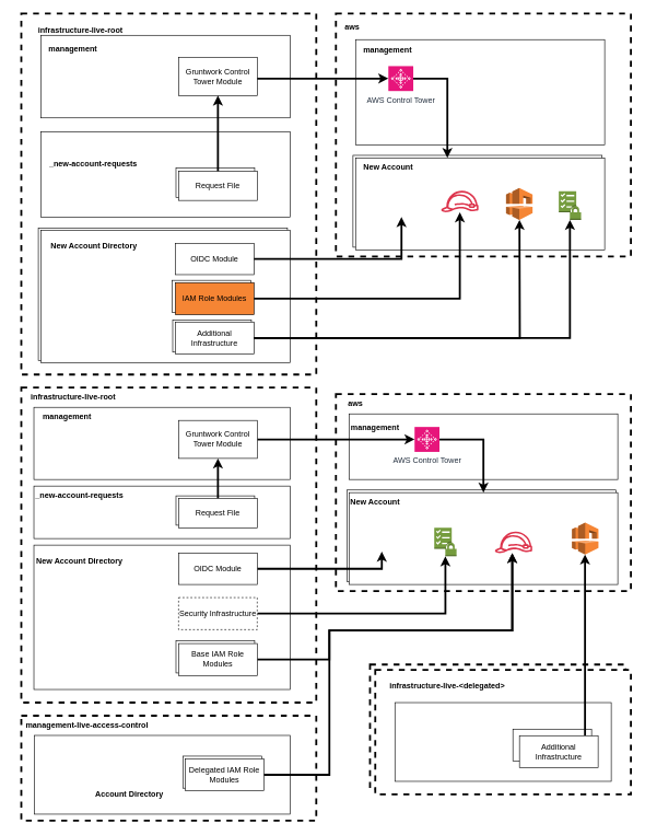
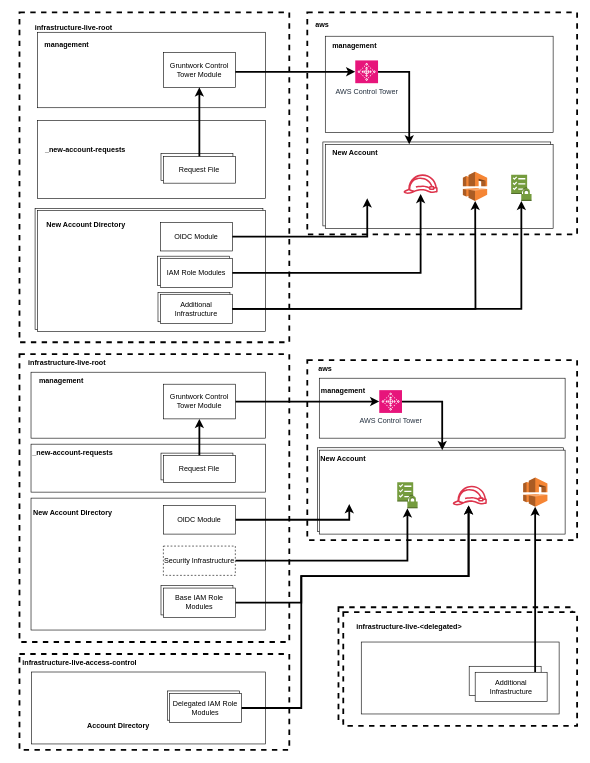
  <mxCell id="0" />
  <mxCell id="1" parent="0" />
  <mxCell id="2" value="" style="rounded=0;whiteSpace=wrap;html=1;fillColor=default;dashed=1;strokeWidth=3;" vertex="1" parent="1"><mxGeometry x="564" y="1012" width="390" height="190" as="geometry" /></mxCell>
  <mxCell id="3" value="" style="rounded=0;whiteSpace=wrap;html=1;fillColor=default;" vertex="1" parent="1"><mxGeometry x="529" y="746" width="410" height="140" as="geometry" /></mxCell>
  <mxCell id="4" value="Request File" style="rounded=0;whiteSpace=wrap;html=1;" vertex="1" parent="1"><mxGeometry x="268" y="754.934" width="120" height="44.71" as="geometry" /></mxCell>
  <mxCell id="5" value="Delegated IAM Role Modules" style="rounded=0;whiteSpace=wrap;html=1;" vertex="1" parent="1"><mxGeometry x="279" y="1151.59" width="120" height="48.82" as="geometry" /></mxCell>
  <mxCell id="6" value="Base IAM Role Modules" style="rounded=0;whiteSpace=wrap;html=1;" vertex="1" parent="1"><mxGeometry x="268" y="976" width="120" height="48.82" as="geometry" /></mxCell>
  <mxCell id="7" value="" style="group;fillColor=default;" connectable="0" vertex="1" parent="1"><mxGeometry x="538" y="236" width="380" height="140" as="geometry" /></mxCell>
  <mxCell id="8" value="" style="rounded=0;whiteSpace=wrap;html=1;fillColor=none;" vertex="1" parent="7"><mxGeometry width="380" height="140" as="geometry" /></mxCell>
  <mxCell id="9" value="" style="shape=image;html=1;verticalAlign=top;verticalLabelPosition=bottom;labelBackgroundColor=#ffffff;imageAspect=0;aspect=fixed;image=https://cdn2.iconfinder.com/data/icons/freebie-social-media-icons/64/openid.png" vertex="1" parent="7"><mxGeometry x="50" y="50" width="40" height="40" as="geometry" /></mxCell>
  <mxCell id="10" value="" style="sketch=0;outlineConnect=0;fontColor=#232F3E;gradientColor=none;fillColor=#DD344C;strokeColor=none;dashed=0;verticalLabelPosition=bottom;verticalAlign=top;align=center;html=1;fontSize=12;fontStyle=0;aspect=fixed;pointerEvents=1;shape=mxgraph.aws4.role;" vertex="1" parent="7"><mxGeometry x="130" y="50" width="58" height="32.72" as="geometry" /></mxCell>
  <mxCell id="11" value="" style="outlineConnect=0;dashed=0;verticalLabelPosition=bottom;verticalAlign=top;align=center;html=1;shape=mxgraph.aws3.vpc;fillColor=#F58534;gradientColor=none;" vertex="1" parent="7"><mxGeometry x="229.5" y="45.7" width="40.5" height="48.6" as="geometry" /></mxCell>
  <mxCell id="12" value="" style="outlineConnect=0;dashed=0;verticalLabelPosition=bottom;verticalAlign=top;align=center;html=1;shape=mxgraph.aws3.checklist_security;fillColor=#759C3E;gradientColor=none;" vertex="1" parent="7"><mxGeometry x="310" y="50.86" width="34" height="43.44" as="geometry" /></mxCell>
  <mxCell id="13" value="" style="rounded=0;whiteSpace=wrap;html=1;fillColor=default;dashed=1;strokeWidth=3;" vertex="1" parent="1"><mxGeometry x="572" y="1020" width="390" height="190" as="geometry" /></mxCell>
  <mxCell id="14" value="" style="rounded=0;whiteSpace=wrap;html=1;fillColor=none;dashed=1;strokeWidth=3;" vertex="1" parent="1"><mxGeometry x="32" y="590" width="450" height="480" as="geometry" /></mxCell>
  <mxCell id="15" value="" style="rounded=0;whiteSpace=wrap;html=1;fillColor=none;dashed=1;strokeWidth=3;" vertex="1" parent="1"><mxGeometry x="32" y="1090" width="450" height="160" as="geometry" /></mxCell>
  <mxCell id="16" value="Additional Infrastructure" style="rounded=0;whiteSpace=wrap;html=1;" vertex="1" parent="1"><mxGeometry x="782" y="1110.45" width="120" height="48.83" as="geometry" /></mxCell>
  <mxCell id="17" value="" style="rounded=0;whiteSpace=wrap;html=1;dashed=1;strokeWidth=3;fillColor=none;" vertex="1" parent="1"><mxGeometry x="512" y="600" width="450" height="300" as="geometry" /></mxCell>
  <mxCell id="18" value="" style="group" connectable="0" vertex="1" parent="1"><mxGeometry x="32" y="20" width="450" height="550" as="geometry" /></mxCell>
  <mxCell id="19" value="" style="rounded=0;whiteSpace=wrap;html=1;fillColor=default;" vertex="1" parent="18"><mxGeometry x="26" y="327" width="380" height="201.77" as="geometry" /></mxCell>
  <mxCell id="20" value="" style="rounded=0;whiteSpace=wrap;html=1;fillColor=none;strokeWidth=3;dashed=1;" vertex="1" parent="18"><mxGeometry width="450" height="550" as="geometry" /></mxCell>
  <mxCell id="21" value="infrastructure-live-root" style="text;html=1;align=center;verticalAlign=middle;whiteSpace=wrap;rounded=0;fontStyle=1" vertex="1" parent="18"><mxGeometry width="180.91" height="49.28" as="geometry" /></mxCell>
  <mxCell id="22" value="" style="group" connectable="0" vertex="1" parent="18"><mxGeometry x="30" y="58.928" width="380" height="100" as="geometry" /></mxCell>
  <mxCell id="23" value="" style="rounded=0;whiteSpace=wrap;html=1;fillColor=none;" vertex="1" parent="22"><mxGeometry y="-25.88" width="380" height="125.88" as="geometry" /></mxCell>
  <mxCell id="24" value="Gruntwork Control Tower Module" style="rounded=0;whiteSpace=wrap;html=1;" vertex="1" parent="22"><mxGeometry x="210" y="8.14" width="120" height="57.85" as="geometry" /></mxCell>
  <mxCell id="25" value="" style="group" connectable="0" vertex="1" parent="18"><mxGeometry x="30" y="220.004" width="380" height="90.59" as="geometry" /></mxCell>
  <mxCell id="26" value="Request File" style="rounded=0;whiteSpace=wrap;html=1;" vertex="1" parent="25"><mxGeometry x="206" y="15.41" width="120" height="44.71" as="geometry" /></mxCell>
  <mxCell id="27" value="" style="rounded=0;whiteSpace=wrap;html=1;fillColor=none;" vertex="1" parent="25"><mxGeometry y="-40" width="380" height="130.59" as="geometry" /></mxCell>
  <mxCell id="28" value="_new-account-requests" style="text;html=1;align=center;verticalAlign=middle;whiteSpace=wrap;rounded=0;fontStyle=1" vertex="1" parent="25"><mxGeometry x="10" width="140" height="19.412" as="geometry" /></mxCell>
  <mxCell id="29" value="Request File" style="rounded=0;whiteSpace=wrap;html=1;" vertex="1" parent="25"><mxGeometry x="210" y="20" width="120" height="44.71" as="geometry" /></mxCell>
  <mxCell id="30" style="edgeStyle=orthogonalEdgeStyle;rounded=0;orthogonalLoop=1;jettySize=auto;html=1;strokeWidth=3;" edge="1" parent="18" source="29" target="24"><mxGeometry relative="1" as="geometry" /></mxCell>
  <mxCell id="31" value="" style="rounded=0;whiteSpace=wrap;html=1;fillColor=default;" vertex="1" parent="18"><mxGeometry x="30" y="330" width="380" height="201.77" as="geometry" /></mxCell>
  <mxCell id="32" value="New Account Directory" style="text;html=1;align=center;verticalAlign=middle;whiteSpace=wrap;rounded=0;fontStyle=1" vertex="1" parent="18"><mxGeometry x="40.91" y="340.001" width="140" height="28.947" as="geometry" /></mxCell>
  <mxCell id="33" value="OIDC Module" style="rounded=0;whiteSpace=wrap;html=1;" vertex="1" parent="18"><mxGeometry x="235" y="350" width="120" height="47.8" as="geometry" /></mxCell>
  <mxCell id="34" value="" style="rounded=0;whiteSpace=wrap;html=1;" vertex="1" parent="18"><mxGeometry x="230" y="406.48" width="120" height="48.82" as="geometry" /></mxCell>
- <mxCell id="35" value="IAM Role Modules" style="rounded=0;whiteSpace=wrap;html=1;fillColor=#f58534;" vertex="1" parent="18"><mxGeometry x="235" y="410" width="120" height="48.82" as="geometry" /></mxCell>
+ <mxCell id="35" value="IAM Role Modules" style="rounded=0;whiteSpace=wrap;html=1;" vertex="1" parent="18"><mxGeometry x="235" y="410" width="120" height="48.82" as="geometry" /></mxCell>
  <mxCell id="36" value="Additional Infrastructure" style="rounded=0;whiteSpace=wrap;html=1;" vertex="1" parent="18"><mxGeometry x="231" y="467" width="120" height="48.83" as="geometry" /></mxCell>
  <mxCell id="37" value="Additional Infrastructure" style="rounded=0;whiteSpace=wrap;html=1;" vertex="1" parent="18"><mxGeometry x="235" y="470" width="120" height="48.83" as="geometry" /></mxCell>
  <mxCell id="38" value="" style="group" connectable="0" vertex="1" parent="1"><mxGeometry x="512" y="20" width="450" height="370" as="geometry" /></mxCell>
  <mxCell id="39" value="" style="rounded=0;whiteSpace=wrap;html=1;fillColor=none;strokeWidth=3;dashed=1;" vertex="1" parent="38"><mxGeometry width="450" height="370" as="geometry" /></mxCell>
  <mxCell id="40" value="aws" style="text;html=1;align=center;verticalAlign=middle;whiteSpace=wrap;rounded=0;fontStyle=1" vertex="1" parent="38"><mxGeometry width="50" height="39.64" as="geometry" /></mxCell>
  <mxCell id="41" value="" style="group" connectable="0" vertex="1" parent="38"><mxGeometry x="30" y="39.64" width="380" height="160.36" as="geometry" /></mxCell>
  <mxCell id="42" value="" style="rounded=0;whiteSpace=wrap;html=1;fillColor=none;" vertex="1" parent="41"><mxGeometry y="1.421e-14" width="380" height="160.36" as="geometry" /></mxCell>
  <mxCell id="43" value="management" style="text;html=1;align=center;verticalAlign=middle;whiteSpace=wrap;rounded=0;fontStyle=1" vertex="1" parent="41"><mxGeometry x="20.004" width="58.462" height="30" as="geometry" /></mxCell>
  <mxCell id="44" value="AWS Control Tower" style="sketch=0;points=[[0,0,0],[0.25,0,0],[0.5,0,0],[0.75,0,0],[1,0,0],[0,1,0],[0.25,1,0],[0.5,1,0],[0.75,1,0],[1,1,0],[0,0.25,0],[0,0.5,0],[0,0.75,0],[1,0.25,0],[1,0.5,0],[1,0.75,0]];points=[[0,0,0],[0.25,0,0],[0.5,0,0],[0.75,0,0],[1,0,0],[0,1,0],[0.25,1,0],[0.5,1,0],[0.75,1,0],[1,1,0],[0,0.25,0],[0,0.5,0],[0,0.75,0],[1,0.25,0],[1,0.5,0],[1,0.75,0]];outlineConnect=0;fontColor=#232F3E;fillColor=#E7157B;strokeColor=#ffffff;dashed=0;verticalLabelPosition=bottom;verticalAlign=top;align=center;html=1;fontSize=12;fontStyle=0;aspect=fixed;shape=mxgraph.aws4.resourceIcon;resIcon=mxgraph.aws4.control_tower;" vertex="1" parent="41"><mxGeometry x="50" y="40.36" width="38" height="38" as="geometry" /></mxCell>
  <mxCell id="45" value="" style="group;fillColor=default;" connectable="0" vertex="1" parent="38"><mxGeometry x="30" y="220" width="380" height="140" as="geometry" /></mxCell>
  <mxCell id="46" value="" style="rounded=0;whiteSpace=wrap;html=1;fillColor=none;" vertex="1" parent="45"><mxGeometry width="380" height="140" as="geometry" /></mxCell>
  <mxCell id="47" value="New Account" style="text;html=1;align=center;verticalAlign=middle;whiteSpace=wrap;rounded=0;fontStyle=1" vertex="1" parent="45"><mxGeometry width="100" height="30" as="geometry" /></mxCell>
  <mxCell id="48" value="" style="shape=image;html=1;verticalAlign=top;verticalLabelPosition=bottom;labelBackgroundColor=#ffffff;imageAspect=0;aspect=fixed;image=https://cdn2.iconfinder.com/data/icons/freebie-social-media-icons/64/openid.png" vertex="1" parent="45"><mxGeometry x="50" y="50" width="40" height="40" as="geometry" /></mxCell>
  <mxCell id="49" value="" style="sketch=0;outlineConnect=0;fontColor=#232F3E;gradientColor=none;fillColor=#DD344C;strokeColor=none;dashed=0;verticalLabelPosition=bottom;verticalAlign=top;align=center;html=1;fontSize=12;fontStyle=0;aspect=fixed;pointerEvents=1;shape=mxgraph.aws4.role;" vertex="1" parent="45"><mxGeometry x="130" y="50" width="58" height="32.72" as="geometry" /></mxCell>
  <mxCell id="50" value="" style="outlineConnect=0;dashed=0;verticalLabelPosition=bottom;verticalAlign=top;align=center;html=1;shape=mxgraph.aws3.vpc;fillColor=#F58534;gradientColor=none;" vertex="1" parent="45"><mxGeometry x="229.5" y="45.7" width="40.5" height="48.6" as="geometry" /></mxCell>
  <mxCell id="51" value="" style="outlineConnect=0;dashed=0;verticalLabelPosition=bottom;verticalAlign=top;align=center;html=1;shape=mxgraph.aws3.checklist_security;fillColor=#759C3E;gradientColor=none;" vertex="1" parent="45"><mxGeometry x="310" y="50.86" width="34" height="43.44" as="geometry" /></mxCell>
  <mxCell id="52" style="edgeStyle=orthogonalEdgeStyle;rounded=0;orthogonalLoop=1;jettySize=auto;html=1;fontSize=11;strokeWidth=3;" edge="1" parent="38" source="44" target="46"><mxGeometry relative="1" as="geometry"><Array as="points"><mxPoint x="170" y="99" /></Array></mxGeometry></mxCell>
  <mxCell id="53" style="edgeStyle=orthogonalEdgeStyle;rounded=0;orthogonalLoop=1;jettySize=auto;html=1;strokeWidth=3;" edge="1" parent="1" source="24" target="44"><mxGeometry relative="1" as="geometry"><Array as="points"><mxPoint x="442" y="119" /><mxPoint x="442" y="119" /></Array></mxGeometry></mxCell>
  <mxCell id="54" value="management" style="text;html=1;align=center;verticalAlign=middle;whiteSpace=wrap;rounded=0;fontStyle=1" vertex="1" parent="1"><mxGeometry x="82.004" y="61.07" width="58.462" height="25.991" as="geometry" /></mxCell>
  <mxCell id="55" style="edgeStyle=orthogonalEdgeStyle;rounded=0;orthogonalLoop=1;jettySize=auto;html=1;strokeWidth=3;" edge="1" parent="1" source="33" target="48"><mxGeometry relative="1" as="geometry" /></mxCell>
  <mxCell id="56" style="edgeStyle=orthogonalEdgeStyle;rounded=0;orthogonalLoop=1;jettySize=auto;html=1;strokeWidth=3;" edge="1" parent="1" source="35" target="49"><mxGeometry relative="1" as="geometry" /></mxCell>
  <mxCell id="57" style="edgeStyle=orthogonalEdgeStyle;rounded=0;orthogonalLoop=1;jettySize=auto;html=1;strokeWidth=3;" edge="1" parent="1" source="37"><mxGeometry relative="1" as="geometry"><mxPoint x="792" y="334.31" as="targetPoint" /></mxGeometry></mxCell>
  <mxCell id="58" style="edgeStyle=orthogonalEdgeStyle;rounded=0;orthogonalLoop=1;jettySize=auto;html=1;strokeWidth=3;" edge="1" parent="1" source="37" target="51"><mxGeometry relative="1" as="geometry" /></mxCell>
  <mxCell id="59" value="" style="rounded=0;whiteSpace=wrap;html=1;fillColor=none;" vertex="1" parent="1"><mxGeometry x="532" y="630" width="410" height="100" as="geometry" /></mxCell>
  <mxCell id="60" value="aws" style="text;html=1;align=center;verticalAlign=middle;whiteSpace=wrap;rounded=0;fontStyle=1" vertex="1" parent="1"><mxGeometry x="512" y="600" width="60" height="30" as="geometry" /></mxCell>
  <mxCell id="61" value="management" style="text;html=1;align=center;verticalAlign=middle;whiteSpace=wrap;rounded=0;fontStyle=1" vertex="1" parent="1"><mxGeometry x="542" y="637.06" width="60" height="30" as="geometry" /></mxCell>
  <mxCell id="62" style="edgeStyle=orthogonalEdgeStyle;rounded=0;orthogonalLoop=1;jettySize=auto;html=1;strokeWidth=3;" edge="1" parent="1" source="63" target="64"><mxGeometry relative="1" as="geometry"><Array as="points"><mxPoint x="737" y="669" /></Array></mxGeometry></mxCell>
  <mxCell id="63" value="AWS Control Tower" style="sketch=0;points=[[0,0,0],[0.25,0,0],[0.5,0,0],[0.75,0,0],[1,0,0],[0,1,0],[0.25,1,0],[0.5,1,0],[0.75,1,0],[1,1,0],[0,0.25,0],[0,0.5,0],[0,0.75,0],[1,0.25,0],[1,0.5,0],[1,0.75,0]];points=[[0,0,0],[0.25,0,0],[0.5,0,0],[0.75,0,0],[1,0,0],[0,1,0],[0.25,1,0],[0.5,1,0],[0.75,1,0],[1,1,0],[0,0.25,0],[0,0.5,0],[0,0.75,0],[1,0.25,0],[1,0.5,0],[1,0.75,0]];outlineConnect=0;fontColor=#232F3E;fillColor=#E7157B;strokeColor=#ffffff;dashed=0;verticalLabelPosition=bottom;verticalAlign=top;align=center;html=1;fontSize=12;fontStyle=0;aspect=fixed;shape=mxgraph.aws4.resourceIcon;resIcon=mxgraph.aws4.control_tower;" vertex="1" parent="1"><mxGeometry x="632" y="649.92" width="38" height="38" as="geometry" /></mxCell>
  <mxCell id="64" value="" style="rounded=0;whiteSpace=wrap;html=1;fillColor=default;" vertex="1" parent="1"><mxGeometry x="532" y="750" width="410" height="140" as="geometry" /></mxCell>
  <mxCell id="65" value="New Account" style="text;html=1;align=center;verticalAlign=middle;whiteSpace=wrap;rounded=0;fontStyle=1" vertex="1" parent="1"><mxGeometry x="532" y="750" width="80" height="30" as="geometry" /></mxCell>
  <mxCell id="66" value="" style="rounded=0;whiteSpace=wrap;html=1;fillColor=none;" vertex="1" parent="1"><mxGeometry x="51.23" y="620" width="390.77" height="110" as="geometry" /></mxCell>
  <mxCell id="67" value="management" style="text;html=1;align=center;verticalAlign=middle;whiteSpace=wrap;rounded=0;fontStyle=1" vertex="1" parent="1"><mxGeometry x="72" y="620" width="60" height="30" as="geometry" /></mxCell>
  <mxCell id="68" style="edgeStyle=orthogonalEdgeStyle;rounded=0;orthogonalLoop=1;jettySize=auto;html=1;strokeWidth=3;" edge="1" parent="1" source="69" target="63"><mxGeometry relative="1" as="geometry" /></mxCell>
  <mxCell id="69" value="Gruntwork Control Tower Module" style="rounded=0;whiteSpace=wrap;html=1;" vertex="1" parent="1"><mxGeometry x="272" y="639.998" width="120" height="57.85" as="geometry" /></mxCell>
  <mxCell id="70" value="" style="rounded=0;whiteSpace=wrap;html=1;fillColor=none;" vertex="1" parent="1"><mxGeometry x="51.23" y="740" width="390.77" height="80" as="geometry" /></mxCell>
  <mxCell id="71" value="_new-account-requests" style="text;html=1;align=center;verticalAlign=middle;whiteSpace=wrap;rounded=0;fontStyle=1" vertex="1" parent="1"><mxGeometry x="51.23" y="740" width="140" height="30" as="geometry" /></mxCell>
  <mxCell id="72" style="edgeStyle=orthogonalEdgeStyle;rounded=0;orthogonalLoop=1;jettySize=auto;html=1;strokeWidth=3;" edge="1" parent="1" source="73" target="69"><mxGeometry relative="1" as="geometry" /></mxCell>
  <mxCell id="73" value="Request File" style="rounded=0;whiteSpace=wrap;html=1;" vertex="1" parent="1"><mxGeometry x="272" y="758.934" width="120" height="44.71" as="geometry" /></mxCell>
  <mxCell id="74" value="" style="rounded=0;whiteSpace=wrap;html=1;fillColor=none;" vertex="1" parent="1"><mxGeometry x="51.23" y="830" width="390.77" height="220" as="geometry" /></mxCell>
  <mxCell id="75" value="New Account Directory" style="text;html=1;align=center;verticalAlign=middle;whiteSpace=wrap;rounded=0;fontStyle=1" vertex="1" parent="1"><mxGeometry x="51.23" y="840.001" width="140" height="28.947" as="geometry" /></mxCell>
  <mxCell id="76" style="edgeStyle=orthogonalEdgeStyle;rounded=0;orthogonalLoop=1;jettySize=auto;html=1;strokeWidth=3;" edge="1" parent="1" source="77" target="78"><mxGeometry relative="1" as="geometry" /></mxCell>
  <mxCell id="77" value="OIDC Module" style="rounded=0;whiteSpace=wrap;html=1;" vertex="1" parent="1"><mxGeometry x="272" y="842.2" width="120" height="47.8" as="geometry" /></mxCell>
  <mxCell id="78" value="" style="shape=image;html=1;verticalAlign=top;verticalLabelPosition=bottom;labelBackgroundColor=#ffffff;imageAspect=0;aspect=fixed;image=https://cdn2.iconfinder.com/data/icons/freebie-social-media-icons/64/openid.png" vertex="1" parent="1"><mxGeometry x="562" y="800" width="40" height="40" as="geometry" /></mxCell>
  <mxCell id="79" value="" style="sketch=0;outlineConnect=0;fontColor=#232F3E;gradientColor=none;fillColor=#DD344C;strokeColor=none;dashed=0;verticalLabelPosition=bottom;verticalAlign=top;align=center;html=1;fontSize=12;fontStyle=0;aspect=fixed;pointerEvents=1;shape=mxgraph.aws4.role;" vertex="1" parent="1"><mxGeometry x="754" y="809.48" width="58" height="32.72" as="geometry" /></mxCell>
  <mxCell id="80" value="" style="outlineConnect=0;dashed=0;verticalLabelPosition=bottom;verticalAlign=top;align=center;html=1;shape=mxgraph.aws3.checklist_security;fillColor=#759C3E;gradientColor=none;" vertex="1" parent="1"><mxGeometry x="662" y="803.64" width="34" height="43.44" as="geometry" /></mxCell>
  <mxCell id="81" style="edgeStyle=orthogonalEdgeStyle;rounded=0;orthogonalLoop=1;jettySize=auto;html=1;strokeWidth=3;" edge="1" parent="1" source="82" target="79"><mxGeometry relative="1" as="geometry"><Array as="points"><mxPoint x="502" y="1004" /><mxPoint x="502" y="960" /><mxPoint x="781" y="960" /></Array></mxGeometry></mxCell>
  <mxCell id="82" value="Base IAM Role Modules" style="rounded=0;whiteSpace=wrap;html=1;" vertex="1" parent="1"><mxGeometry x="272" y="980" width="120" height="48.82" as="geometry" /></mxCell>
  <mxCell id="83" style="edgeStyle=orthogonalEdgeStyle;rounded=0;orthogonalLoop=1;jettySize=auto;html=1;strokeWidth=3;" edge="1" parent="1" source="84" target="80"><mxGeometry relative="1" as="geometry" /></mxCell>
  <mxCell id="84" value="Security Infrastructure" style="rounded=0;whiteSpace=wrap;html=1;dashed=1;" vertex="1" parent="1"><mxGeometry x="272" y="910" width="120" height="48.83" as="geometry" /></mxCell>
  <mxCell id="85" value="" style="rounded=0;whiteSpace=wrap;html=1;fillColor=none;" vertex="1" parent="1"><mxGeometry x="52" y="1120" width="390" height="120" as="geometry" /></mxCell>
  <mxCell id="86" style="edgeStyle=orthogonalEdgeStyle;rounded=0;orthogonalLoop=1;jettySize=auto;html=1;strokeWidth=3;" edge="1" parent="1" source="87" target="79"><mxGeometry relative="1" as="geometry"><Array as="points"><mxPoint x="502" y="1180" /><mxPoint x="502" y="960" /><mxPoint x="781" y="960" /></Array></mxGeometry></mxCell>
  <mxCell id="87" value="Delegated IAM Role Modules" style="rounded=0;whiteSpace=wrap;html=1;" vertex="1" parent="1"><mxGeometry x="282" y="1155.59" width="120" height="48.82" as="geometry" /></mxCell>
  <mxCell id="88" value="" style="outlineConnect=0;dashed=0;verticalLabelPosition=bottom;verticalAlign=top;align=center;html=1;shape=mxgraph.aws3.vpc;fillColor=#F58534;gradientColor=none;" vertex="1" parent="1"><mxGeometry x="872" y="795.7" width="40.5" height="48.6" as="geometry" /></mxCell>
  <mxCell id="89" value="" style="rounded=0;whiteSpace=wrap;html=1;fillColor=none;" vertex="1" parent="1"><mxGeometry x="602" y="1070" width="330" height="120" as="geometry" /></mxCell>
  <mxCell id="90" style="edgeStyle=orthogonalEdgeStyle;rounded=0;orthogonalLoop=1;jettySize=auto;html=1;strokeWidth=3;" edge="1" parent="1" source="91" target="88"><mxGeometry relative="1" as="geometry"><Array as="points"><mxPoint x="892" y="960" /><mxPoint x="892" y="960" /></Array></mxGeometry></mxCell>
  <mxCell id="91" value="Additional Infrastructure" style="rounded=0;whiteSpace=wrap;html=1;" vertex="1" parent="1"><mxGeometry x="792" y="1120.45" width="120" height="48.83" as="geometry" /></mxCell>
  <mxCell id="92" value="Account Directory" style="text;html=1;align=center;verticalAlign=middle;whiteSpace=wrap;rounded=0;fontStyle=1" vertex="1" parent="1"><mxGeometry x="142" y="1195" width="110" height="30" as="geometry" /></mxCell>
  <mxCell id="93" value="infrastructure-live-root" style="text;html=1;align=center;verticalAlign=middle;whiteSpace=wrap;rounded=0;fontStyle=1" vertex="1" parent="1"><mxGeometry x="20.78" y="580.72" width="180.91" height="49.28" as="geometry" /></mxCell>
- <mxCell id="94" value="management-live-access-control" style="text;html=1;align=center;verticalAlign=middle;whiteSpace=wrap;rounded=0;fontStyle=1" vertex="1" parent="1"><mxGeometry x="32" y="1080" width="201.22" height="49.28" as="geometry" /></mxCell>
+ <mxCell id="94" value="infrastructure-live-access-control" style="text;html=1;align=center;verticalAlign=middle;whiteSpace=wrap;rounded=0;fontStyle=1" vertex="1" parent="1"><mxGeometry x="32" y="1080" width="201.22" height="49.28" as="geometry" /></mxCell>
  <mxCell id="95" value="infrastructure-live-&amp;lt;delegated&amp;gt;" style="text;html=1;align=center;verticalAlign=middle;whiteSpace=wrap;rounded=0;fontStyle=1" vertex="1" parent="1"><mxGeometry x="592" y="1028.82" width="180" height="30" as="geometry" /></mxCell>
